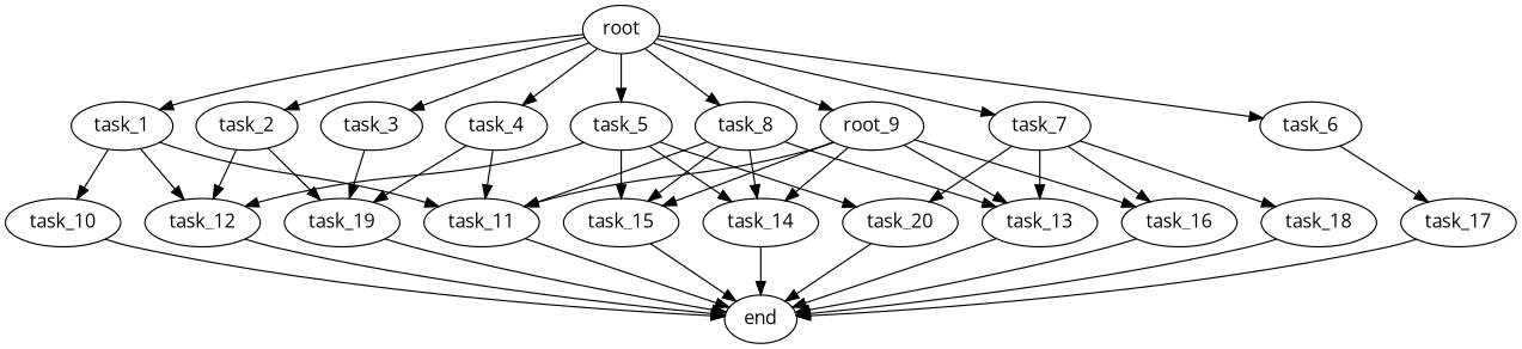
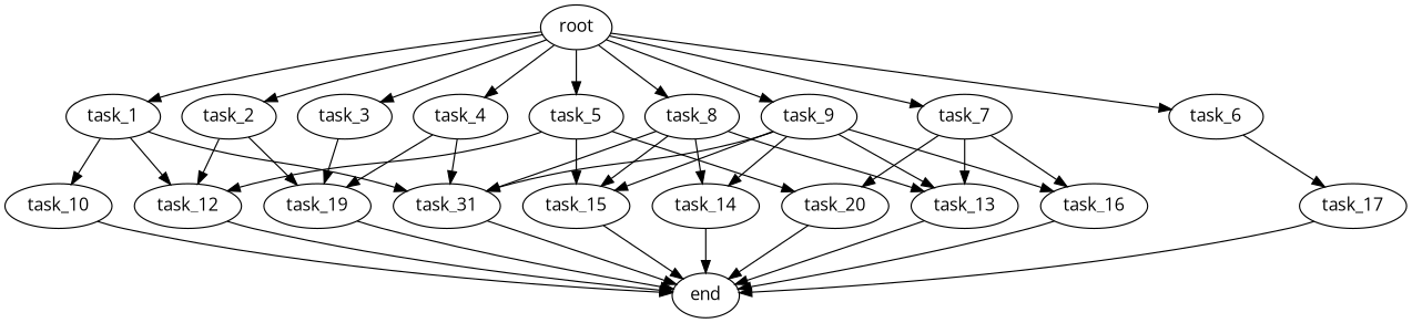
  digraph {
    fontname="Open Sans"
    node [fontname="Open Sans"]
    edge [fontname="Open Sans"]
    root
    task_1
    task_2
    task_3
    task_4
    task_5
    task_6
    task_7
    task_8
-   task_9 [label=root_9]
+   task_9
    task_10
-   task_11
+   task_11 [label=task_31]
    task_12
    task_19
    task_14
    task_15
    task_20
    task_17
    task_13
    task_16
-   task_18
    end
    root -> task_1
    root -> task_2
    root -> task_3
    root -> task_4
    root -> task_5
    root -> task_6
    root -> task_7
    root -> task_8
    root -> task_9
    task_1 -> task_10
    task_1 -> task_11
    task_1 -> task_12
    task_2 -> task_12
    task_2 -> task_19
    task_3 -> task_19
    task_4 -> task_11
    task_4 -> task_19
    task_5 -> task_12
-   task_5 -> task_14
    task_5 -> task_15
    task_5 -> task_20
    task_6 -> task_17
    task_7 -> task_20
    task_7 -> task_13
    task_7 -> task_16
-   task_7 -> task_18
    task_8 -> task_11
    task_8 -> task_14
    task_8 -> task_15
    task_8 -> task_13
    task_9 -> task_11
    task_9 -> task_14
    task_9 -> task_15
    task_9 -> task_13
    task_9 -> task_16
    task_10 -> end
    task_11 -> end
    task_12 -> end
    task_19 -> end
    task_14 -> end
    task_15 -> end
    task_20 -> end
    task_17 -> end
    task_13 -> end
    task_16 -> end
-   task_18 -> end
  }
